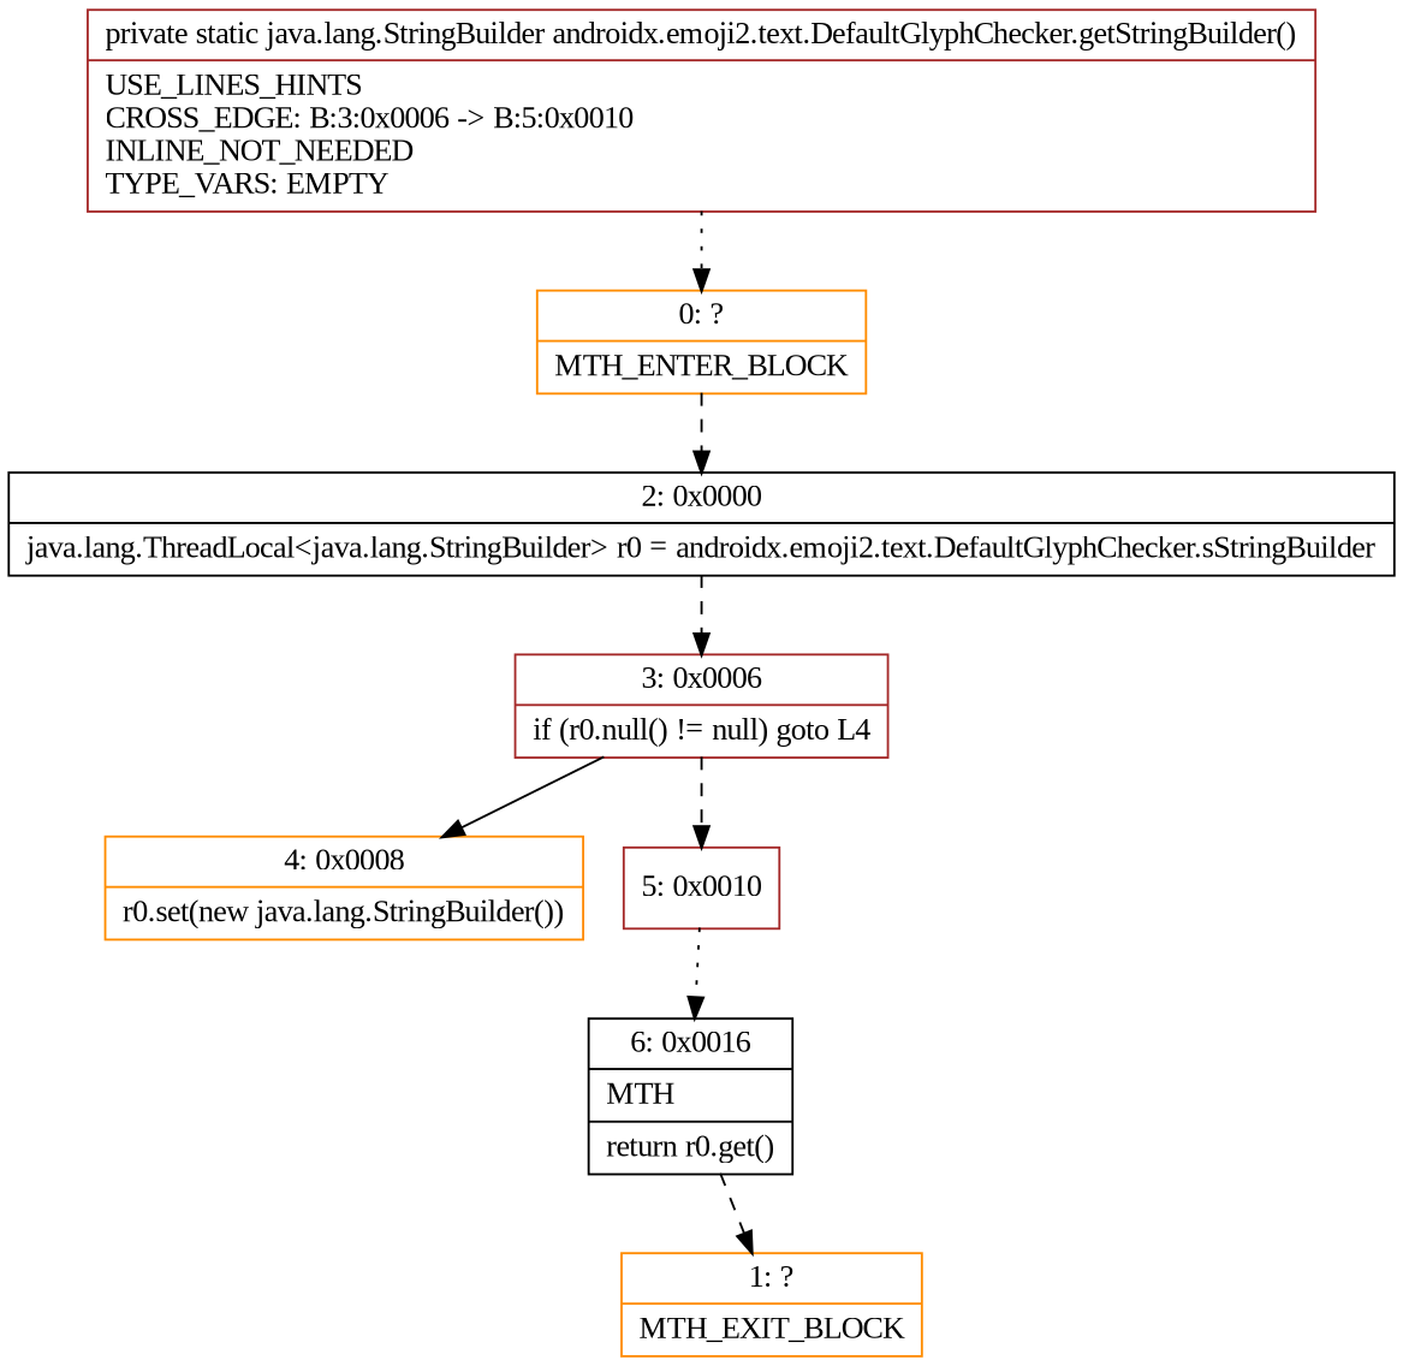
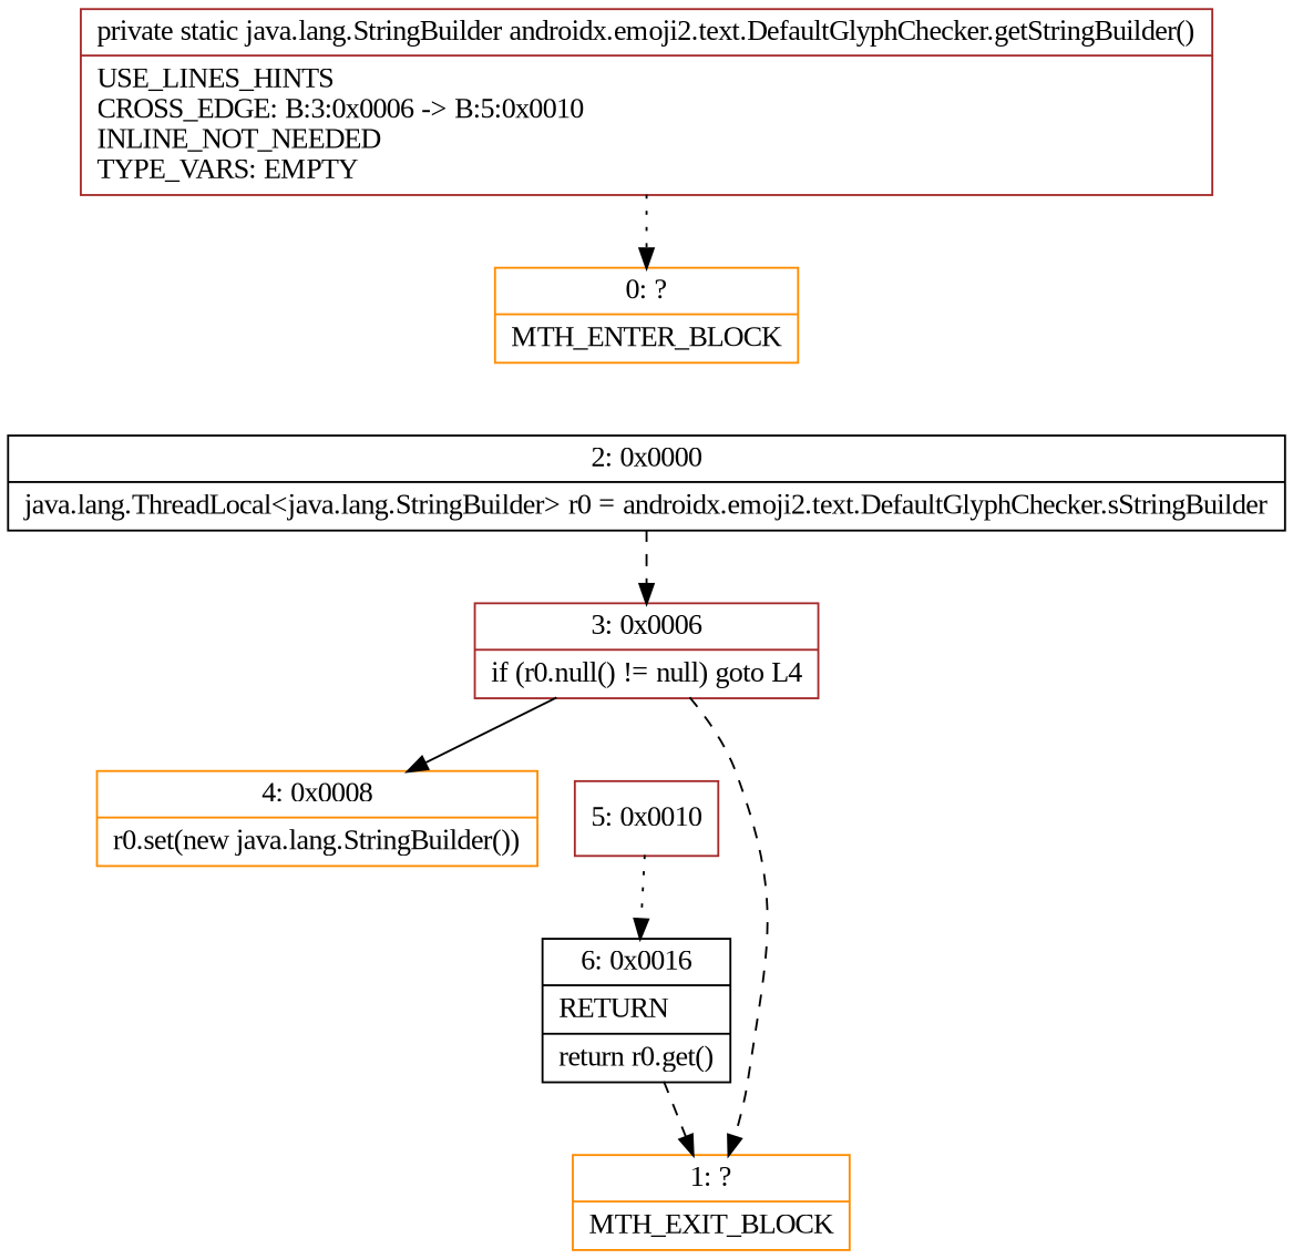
  digraph {
    fontname="Liberation Serif"
    node [color=darkorange fontname="Liberation Serif" shape=record]
    edge [fontname="Liberation Serif" style=dashed]
    n1 [label="{0\:\ ?|MTH_ENTER_BLOCK\l}"]
    n2 [color=black label="{2\:\ 0x0000|java.lang.ThreadLocal\<java.lang.StringBuilder\> r0 = androidx.emoji2.text.DefaultGlyphChecker.sStringBuilder\l}"]
    n3 [color=brown label="{3\:\ 0x0006|if (r0.null() != null) goto L4\l}"]
    n4 [label="{4\:\ 0x0008|r0.set(new java.lang.StringBuilder())\l}"]
    n5 [color=brown label="{5\:\ 0x0010}"]
-   n6 [color=black label="{6\:\ 0x0016|MTH\l|return r0.get()\l}"]
+   n6 [color=black label="{6\:\ 0x0016|RETURN\l|return r0.get()\l}"]
    n7 [label="{1\:\ ?|MTH_EXIT_BLOCK\l}"]
    n8 [color=brown label="{private static java.lang.StringBuilder androidx.emoji2.text.DefaultGlyphChecker.getStringBuilder()  | USE_LINES_HINTS\lCROSS_EDGE: B:3:0x0006 \-\> B:5:0x0010\lINLINE_NOT_NEEDED\lTYPE_VARS: EMPTY\l}"]
-   n1 -> n2
    n2 -> n3
    n3 -> n4 [style=solid]
-   n3 -> n5
+   n3 -> n7
    n5 -> n6 [style=dotted]
    n6 -> n7
    n8 -> n1 [style=dotted]
  }
